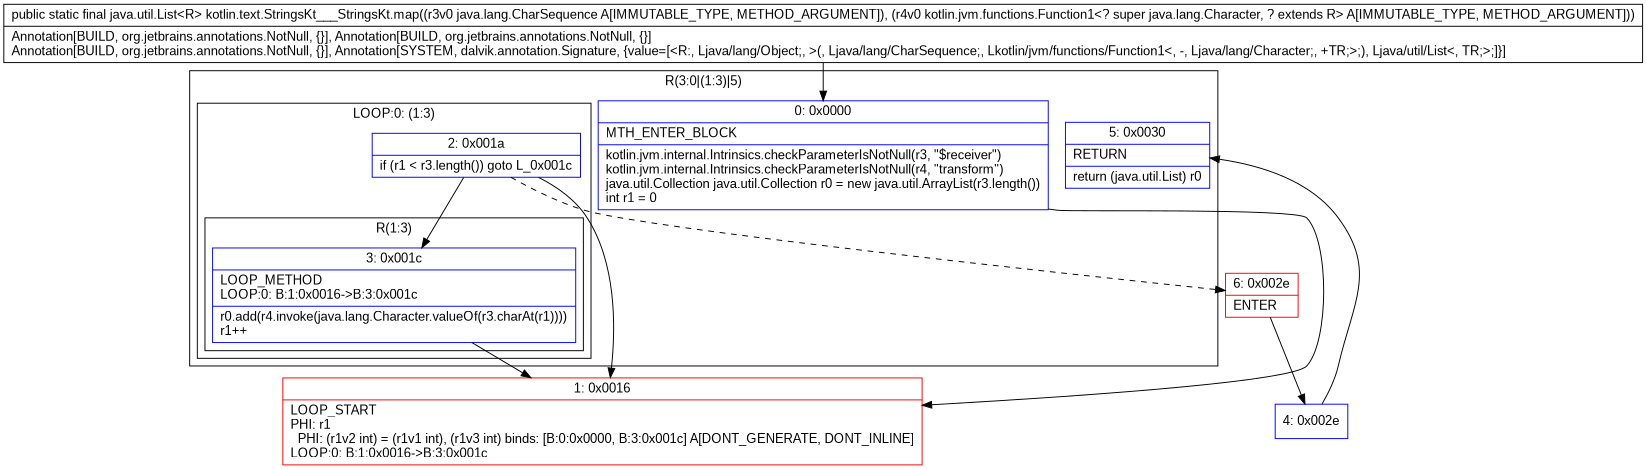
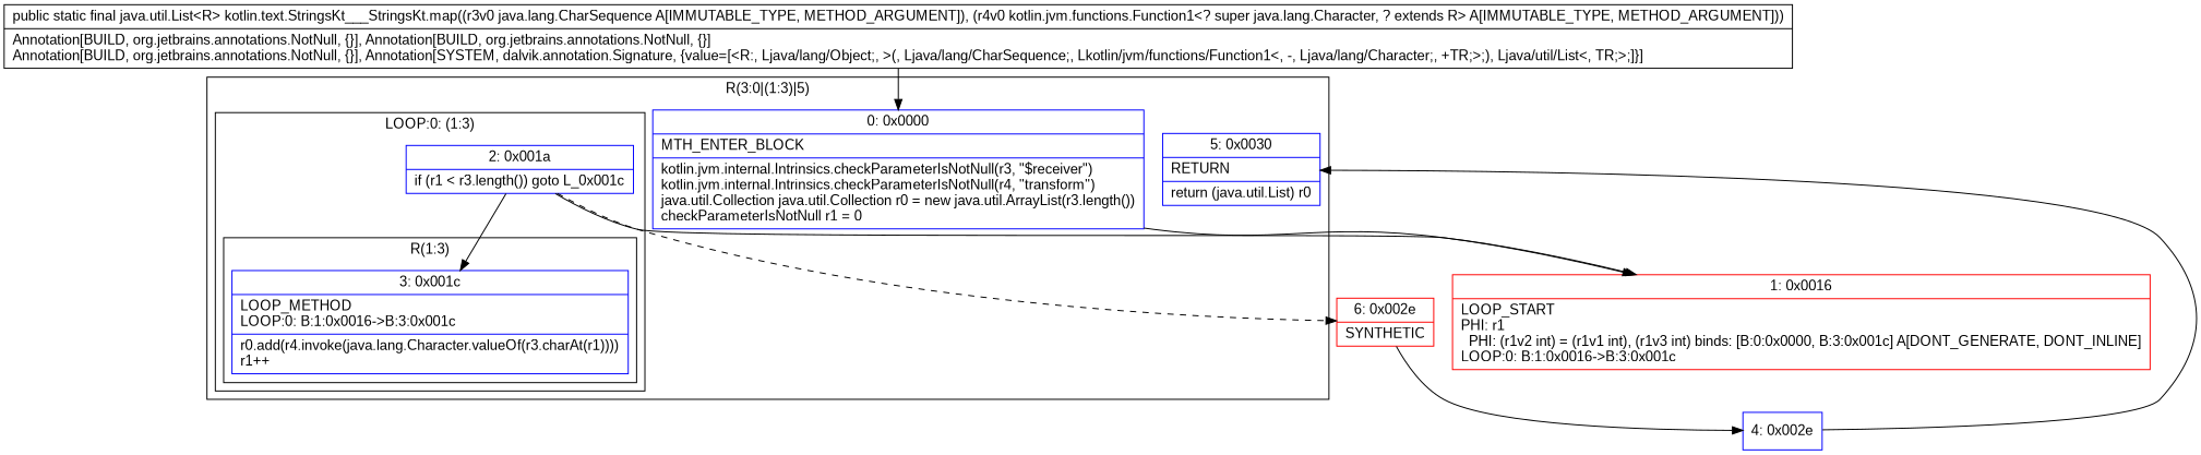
  digraph {
    fontname="Liberation Sans"
    node [color=blue fontname="Liberation Sans" shape=record]
    edge [fontname="Liberation Sans"]
    n1 [label="{3\:\ 0x001c|LOOP_METHOD\lLOOP:0: B:1:0x0016\-\>B:3:0x001c\l|r0.add(r4.invoke(java.lang.Character.valueOf(r3.charAt(r1))))\lr1++\l}"]
    n2 [label="{2\:\ 0x001a|if (r1 \< r3.length()) goto L_0x001c\l}"]
-   n3 [label="{0\:\ 0x0000|MTH_ENTER_BLOCK\l|kotlin.jvm.internal.Intrinsics.checkParameterIsNotNull(r3, \"$receiver\")\lkotlin.jvm.internal.Intrinsics.checkParameterIsNotNull(r4, \"transform\")\ljava.util.Collection java.util.Collection r0 = new java.util.ArrayList(r3.length())\lint r1 = 0\l}"]
+   n3 [label="{0\:\ 0x0000|MTH_ENTER_BLOCK\l|kotlin.jvm.internal.Intrinsics.checkParameterIsNotNull(r3, \"$receiver\")\lkotlin.jvm.internal.Intrinsics.checkParameterIsNotNull(r4, \"transform\")\ljava.util.Collection java.util.Collection r0 = new java.util.ArrayList(r3.length())\lcheckParameterIsNotNull r1 = 0\l}"]
    n4 [label="{5\:\ 0x0030|RETURN\l|return (java.util.List) r0\l}"]
    n5 [color=red label="{1\:\ 0x0016|LOOP_START\lPHI: r1 \l  PHI: (r1v2 int) = (r1v1 int), (r1v3 int) binds: [B:0:0x0000, B:3:0x001c] A[DONT_GENERATE, DONT_INLINE]\lLOOP:0: B:1:0x0016\-\>B:3:0x001c\l}"]
-   n6 [color=red label="{6\:\ 0x002e|ENTER\l}"]
+   n6 [color=red label="{6\:\ 0x002e|SYNTHETIC\l}"]
    n7 [label="{4\:\ 0x002e}"]
    n8 [label="{public static final java.util.List\<R\> kotlin.text.StringsKt___StringsKt.map((r3v0 java.lang.CharSequence A[IMMUTABLE_TYPE, METHOD_ARGUMENT]), (r4v0 kotlin.jvm.functions.Function1\<? super java.lang.Character, ? extends R\> A[IMMUTABLE_TYPE, METHOD_ARGUMENT]))  | Annotation[BUILD, org.jetbrains.annotations.NotNull, \{\}], Annotation[BUILD, org.jetbrains.annotations.NotNull, \{\}]\lAnnotation[BUILD, org.jetbrains.annotations.NotNull, \{\}], Annotation[SYSTEM, dalvik.annotation.Signature, \{value=[\<R:, Ljava\/lang\/Object;, \>(, Ljava\/lang\/CharSequence;, Lkotlin\/jvm\/functions\/Function1\<, \-, Ljava\/lang\/Character;, +TR;\>;), Ljava\/util\/List\<, TR;\>;]\}]\l}" color=""]
    subgraph cluster_1 {
      label="R(3:0|(1:3)|5)"
      n3
      n4
      subgraph cluster_2 {
        label="LOOP:0: (1:3)"
        n2
        subgraph cluster_3 {
          label="R(1:3)"
          n1
        }
      }
    }
-   n1 -> n5
    n2 -> n1
    n2 -> n5
    n2 -> n6 [style=dashed]
    n3 -> n5
    n6 -> n7
    n7 -> n4
    n8 -> n3
  }
